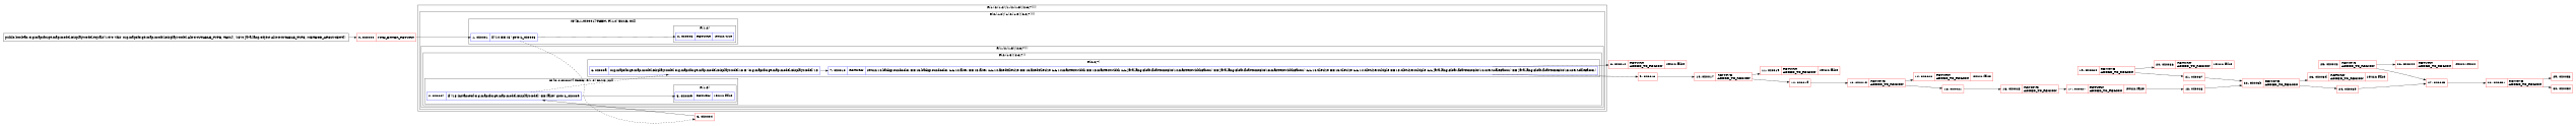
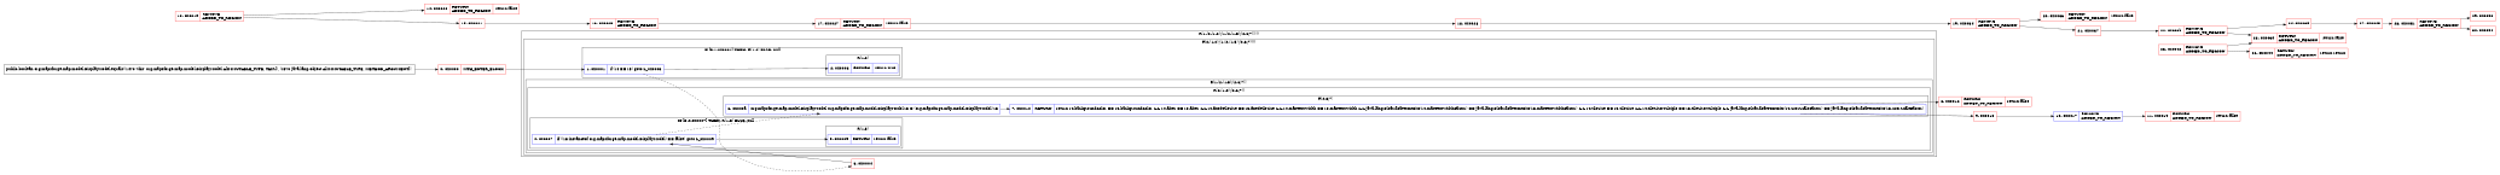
  digraph {
    rankdir=LR
    node [color=red shape=record]
    n1 [color=blue label="{2\:\ 0x0003|RETURN\l|return true\l}"]
    n2 [color=blue label="{1\:\ 0x0001|if (r4 == r5) goto L_0x0003\l}"]
    n3 [color=blue label="{5\:\ 0x0009|RETURN\l|return false\l}"]
    n4 [color=blue label="{4\:\ 0x0007|if ((r5 instanceof org.mapsforge.map.model.DisplayModel) == false) goto L_0x0009\l}"]
    n5 [color=blue label="{6\:\ 0x000a|org.mapsforge.map.model.DisplayModel org.mapsforge.map.model.DisplayModel r5 = (org.mapsforge.map.model.DisplayModel) r5\l}"]
    n6 [color=blue label="{7\:\ 0x0010|RETURN\l|return r4.backgroundColor == r5.backgroundColor && r4.filter == r5.filter && r4.fixedTileSize == r5.fixedTileSize && r4.maxTextWidth == r5.maxTextWidth && java.lang.Float.floatToIntBits(r4.maxTextWidthFactor) == java.lang.Float.floatToIntBits(r5.maxTextWidthFactor) && r4.tileSize == r5.tileSize && r4.tileSizeMultiple == r5.tileSizeMultiple && java.lang.Float.floatToIntBits(r4.userScaleFactor) == java.lang.Float.floatToIntBits(r5.userScaleFactor)\l}"]
    n7 [label="{3\:\ 0x0004}"]
    n8 [label="{8\:\ 0x0012|RETURN\lADDED_TO_REGION\l|return false\l}"]
    n9 [label="{9\:\ 0x0013}"]
-   n10 [label="{10\:\ 0x0017|REMOVE\lADDED_TO_REGION\l}"]
-   n11 [label="{0\:\ 0x0000|MTH_ENTER_RETURN\l}"]
+   n10 [color=blue label="{10\:\ 0x0017|REMOVE\lADDED_TO_REGION\l}"]
+   n11 [label="{0\:\ 0x0000|MTH_ENTER_BLOCK\l}"]
    n12 [label="{11\:\ 0x0019|RETURN\lADDED_TO_REGION\l|return false\l}"]
-   n13 [label="{12\:\ 0x001a}"]
    n14 [label="{13\:\ 0x001e|REMOVE\lADDED_TO_REGION\l}"]
    n15 [label="{14\:\ 0x0020|RETURN\lADDED_TO_REGION\l|return false\l}"]
    n16 [label="{15\:\ 0x0021}"]
    n17 [label="{16\:\ 0x0025|REMOVE\lADDED_TO_REGION\l}"]
    n18 [label="{17\:\ 0x0027|RETURN\lADDED_TO_REGION\l|return false\l}"]
    n19 [label="{18\:\ 0x0028}"]
    n20 [label="{19\:\ 0x0034|REMOVE\lADDED_TO_REGION\l}"]
    n21 [label="{20\:\ 0x0036|RETURN\lADDED_TO_REGION\l|return false\l}"]
    n22 [label="{21\:\ 0x0037}"]
    n23 [label="{22\:\ 0x003b|REMOVE\lADDED_TO_REGION\l}"]
    n24 [label="{23\:\ 0x003d|RETURN\lADDED_TO_REGION\l|return false\l}"]
    n25 [label="{24\:\ 0x003e}"]
    n26 [label="{27\:\ 0x0045}"]
    n27 [label="{25\:\ 0x0042|REMOVE\lADDED_TO_REGION\l}"]
    n28 [label="{26\:\ 0x0044|RETURN\lADDED_TO_REGION\l|return return\l}"]
    n29 [label="{28\:\ 0x0051|REMOVE\lADDED_TO_REGION\l}"]
    n30 [label="{29\:\ 0x0053}"]
    n31 [label="{30\:\ 0x0054}"]
    n32 [label="{public boolean org.mapsforge.map.model.DisplayModel.equals((r4v0 'this' org.mapsforge.map.model.DisplayModel A[IMMUTABLE_TYPE, THIS]), (r5v0 java.lang.Object A[IMMUTABLE_TYPE, METHOD_ARGUMENT])) }" color=""]
    subgraph cluster_1 {
      label="R(1:(2:(1:2)|(1:(2:(1:5)|(2:6|7)))))"
      subgraph cluster_2 {
        label="R(2:(1:2)|(1:(2:(1:5)|(2:6|7))))"
        subgraph cluster_3 {
          label="IF [B:1:0x0001] THEN: R(1:2) ELSE: null"
          n2
          subgraph cluster_4 {
            label="R(1:2)"
            n1
          }
        }
        subgraph cluster_5 {
          label="R(1:(2:(1:5)|(2:6|7)))"
          subgraph cluster_6 {
            label="R(2:(1:5)|(2:6|7))"
            subgraph cluster_7 {
              label="IF [B:4:0x0007] THEN: R(1:5) ELSE: null"
              n4
              subgraph cluster_8 {
                label="R(1:5)"
                n3
              }
            }
            subgraph cluster_9 {
              label="R(2:6|7)"
              n5
              n6
            }
          }
        }
      }
    }
    n2 -> n1
    n2 -> n7 [style=dashed]
    n4 -> n3
    n4 -> n5 [style=dashed]
    n5 -> n6
    n6 -> n8
    n6 -> n9
    n7 -> n4
    n9 -> n10
    n10 -> n12
-   n10 -> n13
    n11 -> n2
-   n13 -> n14
    n14 -> n15
    n14 -> n16
    n16 -> n17
    n17 -> n18
    n18 -> n19
-   n19 -> n23
+   n19 -> n20
    n20 -> n21
    n20 -> n22
    n22 -> n23
    n23 -> n24
    n23 -> n25
    n25 -> n26
    n26 -> n29
-   n27 -> n26
+   n27 -> n24
    n27 -> n28
    n29 -> n30
    n29 -> n31
    n32 -> n11
  }
